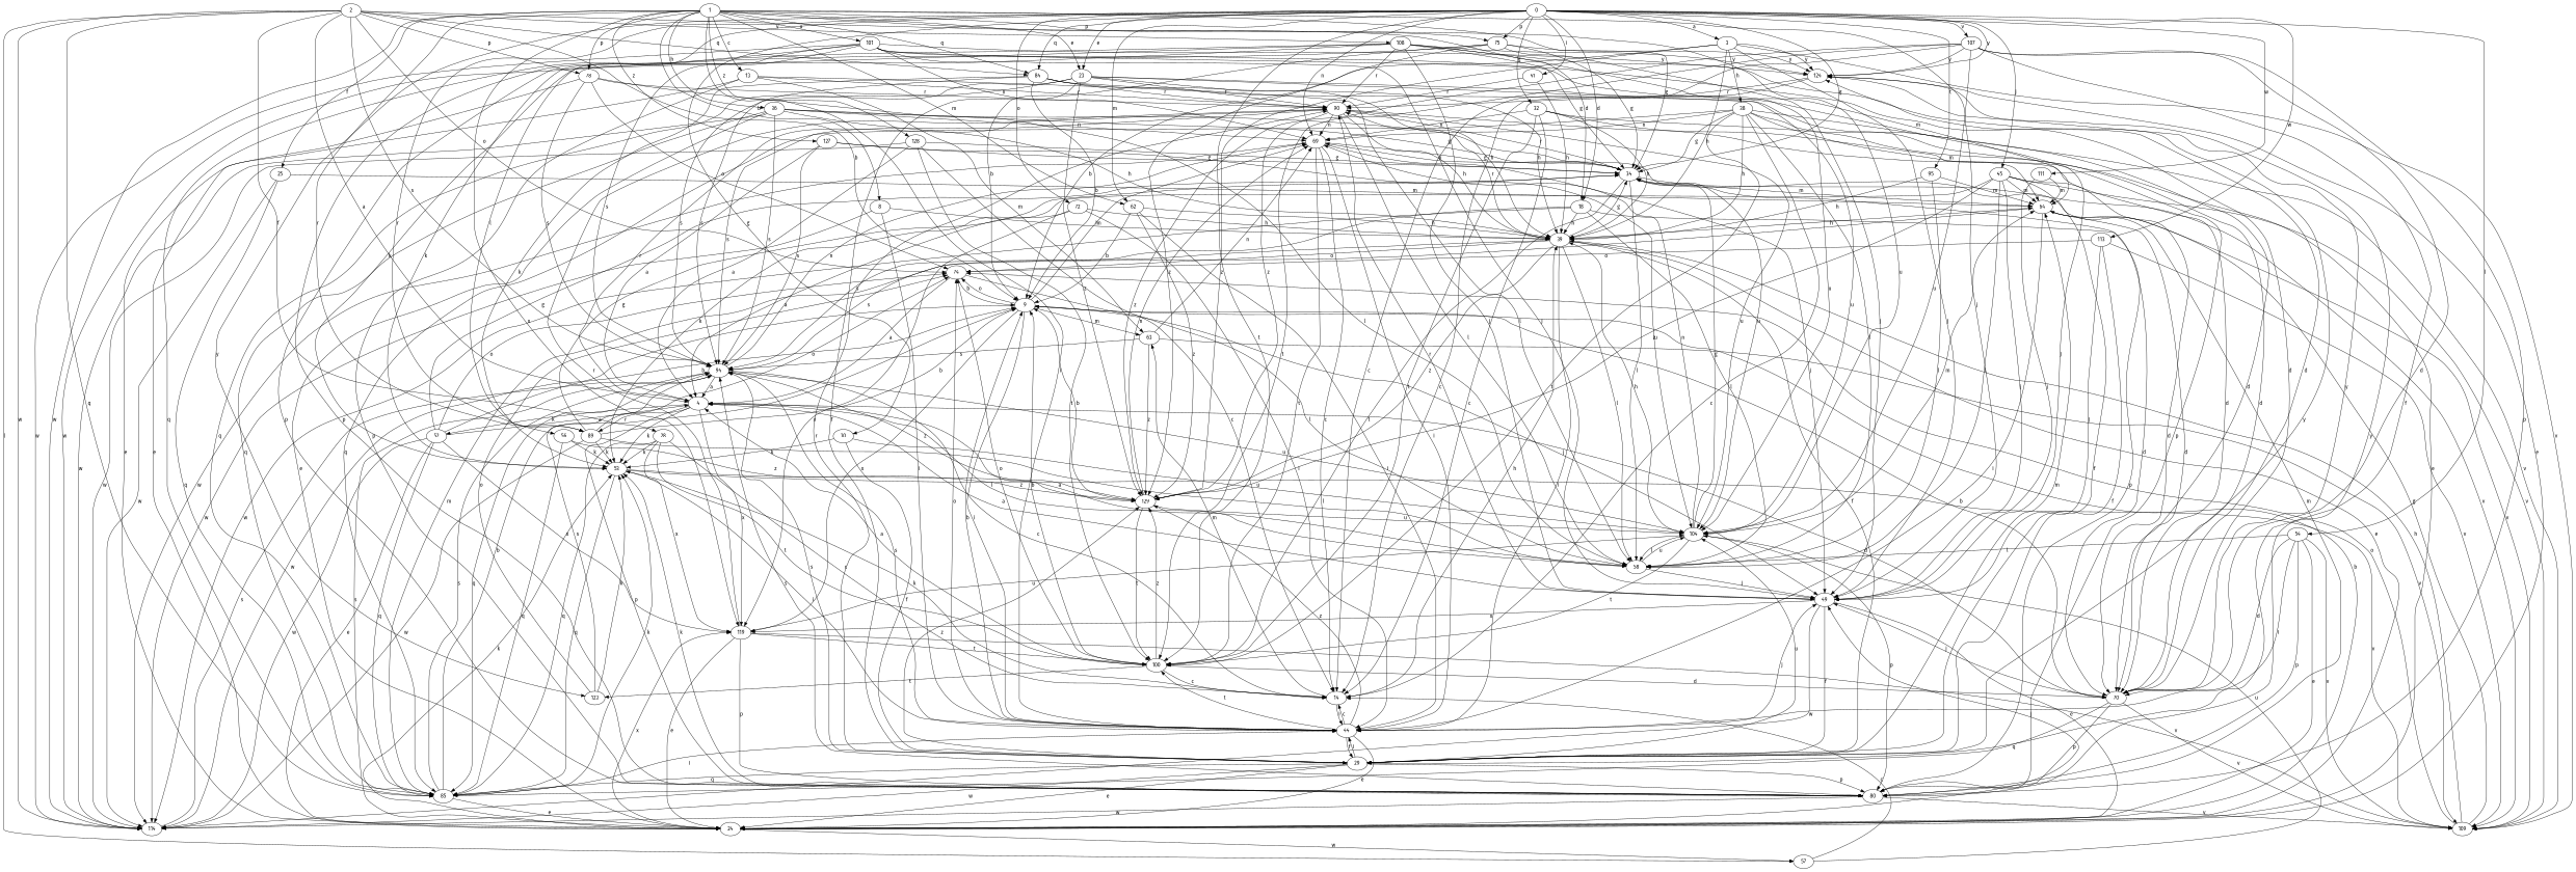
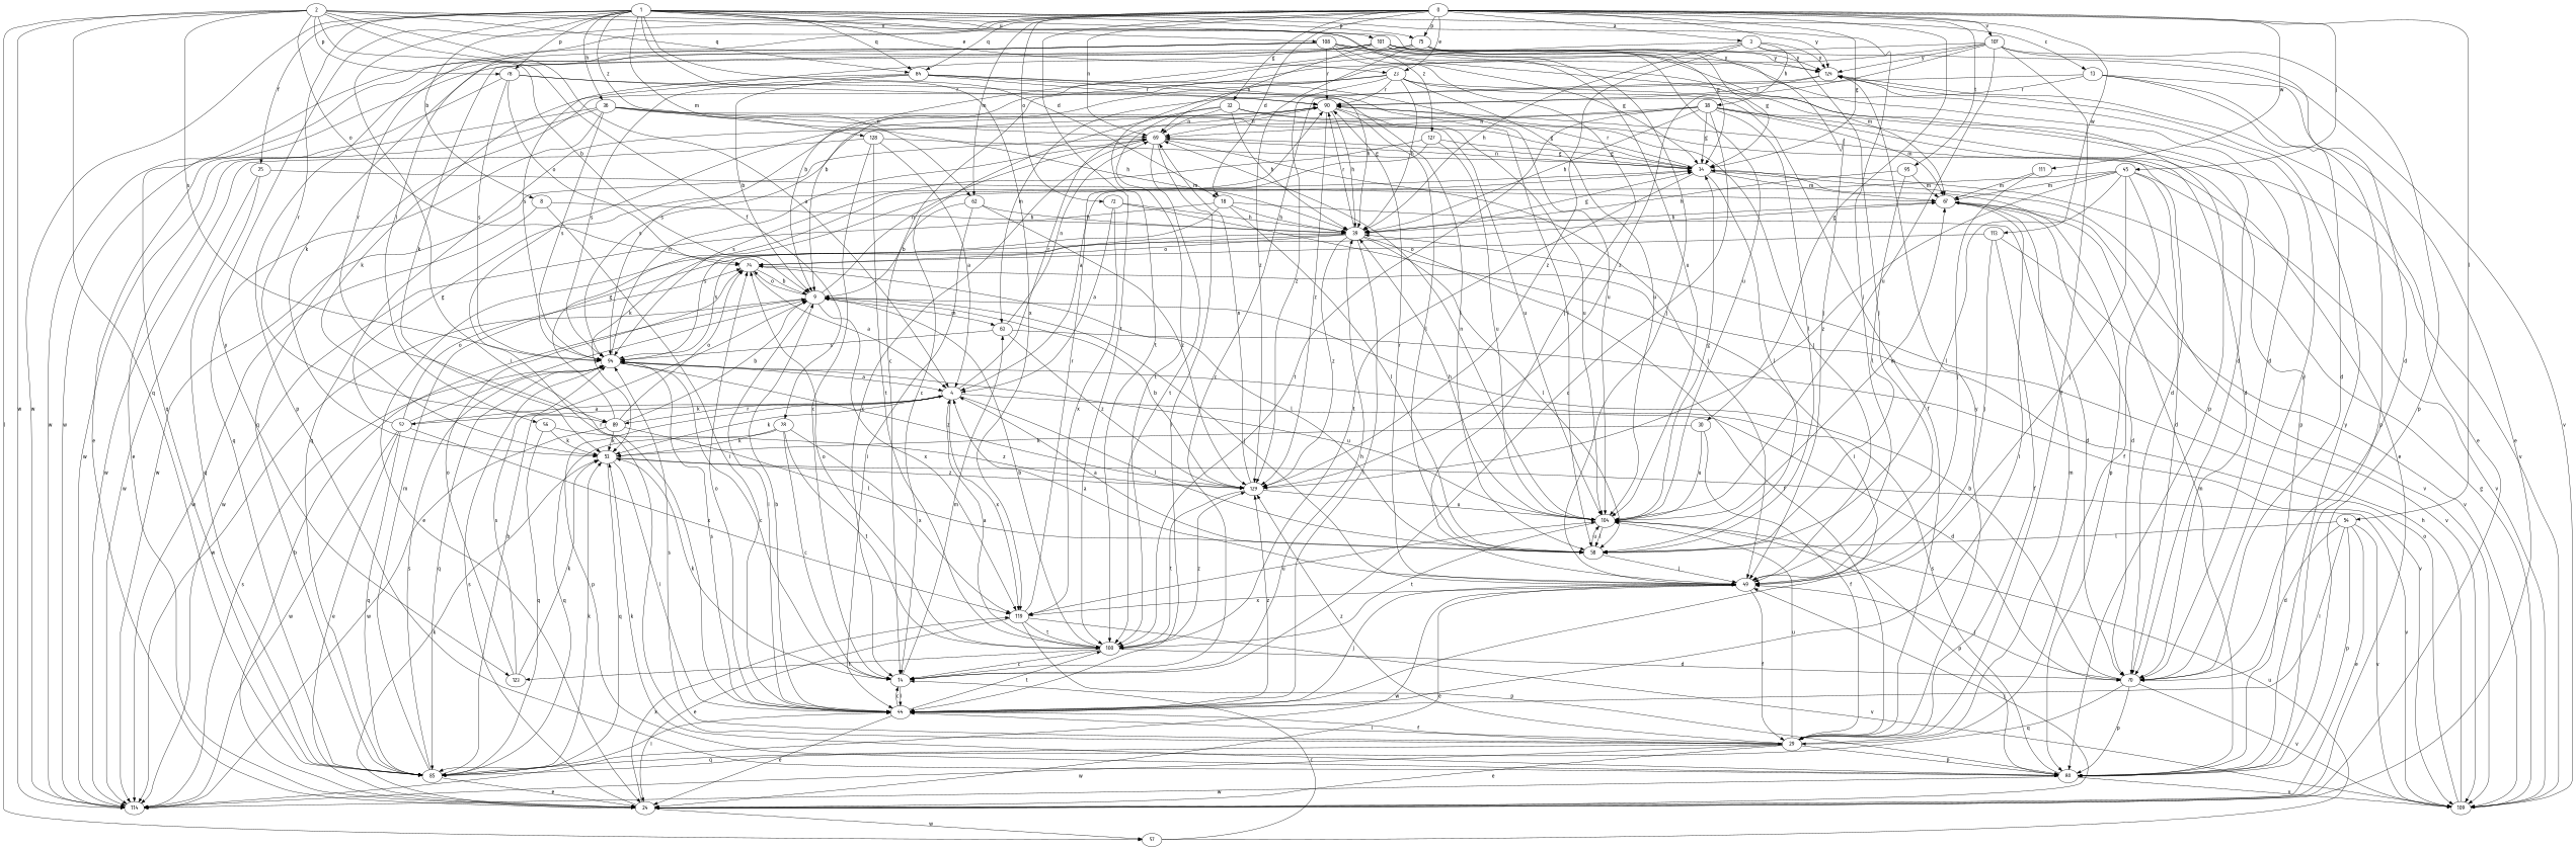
  strict digraph {
    fontname="Fira Sans"
    node [fontname="Fira Sans"]
    edge [fontname="Fira Sans"]
    0
    3
    18
    23
    30
    32
    34
-   41
    45
    54
    56
    62
    69
    72
    75
    84
    89
    95
    100
    107
    111
    113
    123
    124
    49
    9
    38
    39
    109
    129
    114
    94
    n33 [label=70]
    58
    85
    104
    80
    90
    29
    53
    24
    14
-   64
+   64 [label=67]
    44
    119
    4
    74
    1
    8
    13
    25
    36
    78
    101
    127
    128
    63
    2
    28
    57
    108
    52
    0 -> 3 [label=a]
    0 -> 18 [label=d]
    0 -> 23 [label=e]
    0 -> 30 [label=g]
    0 -> 32 [label=g]
    0 -> 34 [label=g]
-   0 -> 41 [label=i]
    0 -> 45 [label=j]
    0 -> 54 [label=l]
    0 -> 56 [label=l]
    0 -> 62 [label=m]
    0 -> 69 [label=n]
    0 -> 72 [label=o]
    0 -> 75 [label=p]
    0 -> 84 [label=q]
    0 -> 89 [label=r]
    0 -> 95 [label=t]
    0 -> 100 [label=t]
    0 -> 107 [label=v]
    0 -> 111 [label=w]
    0 -> 113 [label=w]
    0 -> 123 [label=y]
    0 -> 124 [label=y]
    3 -> 124 [label=y]
    3 -> 49 [label=j]
    3 -> 9 [label=b]
    3 -> 38 [label=h]
    3 -> 39 [label=h]
    3 -> 109 [label=v]
    3 -> 129 [label=z]
    18 -> 39 [label=h]
    18 -> 114 [label=w]
    18 -> 94 [label=s]
    18 -> n33 [label=d]
    18 -> 58 [label=l]
    23 -> 39 [label=h]
    23 -> 129 [label=z]
    23 -> 94 [label=s]
    23 -> 85 [label=q]
    23 -> 104 [label=u]
    23 -> 80 [label=p]
    23 -> 90 [label=r]
    23 -> 29 [label=f]
    30 -> 104 [label=u]
    30 -> 29 [label=f]
    30 -> 53 [label=k]
    32 -> 69 [label=n]
    32 -> 100 [label=t]
    32 -> 49 [label=j]
    32 -> 39 [label=h]
    32 -> 24 [label=e]
    32 -> 14 [label=c]
    34 -> 69 [label=n]
    34 -> 100 [label=t]
    34 -> 109 [label=v]
    34 -> 58 [label=l]
    34 -> 80 [label=p]
    34 -> 90 [label=r]
    34 -> 64 [label=m]
-   41 -> 39 [label=h]
-   41 -> 90 [label=r]
    45 -> 49 [label=j]
    45 -> 109 [label=v]
    45 -> 129 [label=z]
    45 -> n33 [label=d]
    45 -> 58 [label=l]
    45 -> 29 [label=f]
    45 -> 53 [label=k]
    45 -> 64 [label=m]
    54 -> 109 [label=v]
    54 -> n33 [label=d]
    54 -> 58 [label=l]
    54 -> 80 [label=p]
    54 -> 24 [label=e]
    54 -> 44 [label=i]
    56 -> 129 [label=z]
    56 -> 85 [label=q]
    56 -> 53 [label=k]
    62 -> 9 [label=b]
    62 -> 39 [label=h]
    62 -> 129 [label=z]
    62 -> 44 [label=i]
    69 -> 34 [label=g]
    69 -> 100 [label=t]
    69 -> 49 [label=j]
    69 -> 114 [label=w]
    69 -> 14 [label=c]
    69 -> 44 [label=i]
    72 -> 39 [label=h]
    72 -> 44 [label=i]
    72 -> 119 [label=x]
    72 -> 4 [label=a]
    75 -> 34 [label=g]
    75 -> 124 [label=y]
    75 -> 49 [label=j]
    75 -> 9 [label=b]
    75 -> 129 [label=z]
    75 -> 114 [label=w]
    84 -> 9 [label=b]
    84 -> 39 [label=h]
    84 -> 94 [label=s]
    84 -> 58 [label=l]
+   84 -> 104 [label=u]
    84 -> 90 [label=r]
    84 -> 53 [label=k]
    89 -> 34 [label=g]
    89 -> 9 [label=b]
    89 -> 114 [label=w]
    89 -> 58 [label=l]
    89 -> 53 [label=k]
    89 -> 74 [label=o]
    95 -> 39 [label=h]
    95 -> 58 [label=l]
    95 -> 64 [label=m]
    100 -> 123 [label=t]
    100 -> 9 [label=b]
    100 -> 129 [label=z]
    100 -> n33 [label=d]
    100 -> 14 [label=c]
    100 -> 4 [label=a]
    100 -> 74 [label=o]
    107 -> 100 [label=t]
    107 -> 124 [label=y]
    107 -> 129 [label=z]
    107 -> n33 [label=d]
    107 -> 104 [label=u]
    107 -> 80 [label=p]
    107 -> 29 [label=f]
    107 -> 14 [label=c]
    111 -> 49 [label=j]
    111 -> 64 [label=m]
    113 -> 49 [label=j]
    113 -> 109 [label=v]
    113 -> 29 [label=f]
    113 -> 74 [label=o]
    123 -> 94 [label=s]
    123 -> 53 [label=k]
    123 -> 74 [label=o]
    124 -> 90 [label=r]
    124 -> 24 [label=e]
    124 -> 14 [label=c]
    49 -> 114 [label=w]
    49 -> 90 [label=r]
    49 -> 29 [label=f]
    49 -> 24 [label=e]
    49 -> 119 [label=x]
    49 -> 4 [label=a]
    9 -> 69 [label=n]
    9 -> 49 [label=j]
    9 -> 114 [label=w]
    9 -> 44 [label=i]
    9 -> 119 [label=x]
    9 -> 74 [label=o]
    9 -> 63 [label=m]
    38 -> 34 [label=g]
    38 -> 69 [label=n]
    38 -> 100 [label=t]
    38 -> 39 [label=h]
    38 -> 109 [label=v]
    38 -> n33 [label=d]
    38 -> 58 [label=l]
    38 -> 85 [label=q]
    38 -> 14 [label=c]
    38 -> 64 [label=m]
    39 -> 34 [label=g]
    39 -> 129 [label=z]
    39 -> 94 [label=s]
    39 -> 58 [label=l]
    39 -> 90 [label=r]
    39 -> 29 [label=f]
    39 -> 24 [label=e]
    39 -> 44 [label=i]
    39 -> 74 [label=o]
    109 -> 34 [label=g]
    109 -> 39 [label=h]
    109 -> 74 [label=o]
    129 -> 69 [label=n]
    129 -> 100 [label=t]
    129 -> 9 [label=b]
    129 -> 104 [label=u]
    114 -> 94 [label=s]
    94 -> 69 [label=n]
    94 -> 129 [label=z]
    94 -> 85 [label=q]
    94 -> 104 [label=u]
    94 -> 14 [label=c]
    94 -> 4 [label=a]
    n33 -> 124 [label=y]
    n33 -> 49 [label=j]
    n33 -> 9 [label=b]
    n33 -> 109 [label=v]
    n33 -> 85 [label=q]
    n33 -> 80 [label=p]
    58 -> 49 [label=j]
    58 -> 104 [label=u]
    58 -> 4 [label=a]
    85 -> 9 [label=b]
    85 -> 94 [label=s]
    85 -> 53 [label=k]
    85 -> 24 [label=e]
    85 -> 64 [label=m]
    85 -> 44 [label=i]
    104 -> 34 [label=g]
    104 -> 69 [label=n]
    104 -> 100 [label=t]
    104 -> 39 [label=h]
    104 -> 58 [label=l]
    104 -> 80 [label=p]
    104 -> 64 [label=m]
    80 -> 124 [label=y]
    80 -> 109 [label=v]
    80 -> 114 [label=w]
    80 -> 94 [label=s]
    80 -> 53 [label=k]
    80 -> 64 [label=m]
    90 -> 69 [label=n]
    90 -> 39 [label=h]
    90 -> 129 [label=z]
    90 -> 94 [label=s]
    90 -> n33 [label=d]
    90 -> 58 [label=l]
    90 -> 104 [label=u]
    29 -> 124 [label=y]
    29 -> 129 [label=z]
    29 -> 114 [label=w]
    29 -> 94 [label=s]
    29 -> 85 [label=q]
    29 -> 104 [label=u]
    29 -> 80 [label=p]
    29 -> 90 [label=r]
    29 -> 24 [label=e]
    29 -> 64 [label=m]
    29 -> 44 [label=i]
    53 -> 109 [label=v]
    53 -> 129 [label=z]
    53 -> 85 [label=q]
    53 -> 44 [label=i]
    24 -> 49 [label=j]
    24 -> 9 [label=b]
    24 -> 94 [label=s]
    24 -> 53 [label=k]
    24 -> 119 [label=x]
    24 -> 57 [label=w]
    14 -> 39 [label=h]
    14 -> 53 [label=k]
    14 -> 44 [label=i]
    14 -> 63 [label=m]
    64 -> 39 [label=h]
    64 -> 109 [label=v]
    64 -> n33 [label=d]
    64 -> 44 [label=i]
    44 -> 100 [label=t]
    44 -> 49 [label=j]
    44 -> 9 [label=b]
    44 -> 129 [label=z]
    44 -> 94 [label=s]
    44 -> 29 [label=f]
    44 -> 24 [label=e]
    44 -> 14 [label=c]
    44 -> 74 [label=o]
    119 -> 100 [label=t]
    119 -> 109 [label=v]
    119 -> 104 [label=u]
    119 -> 80 [label=p]
    119 -> 90 [label=r]
    119 -> 24 [label=e]
    4 -> 89 [label=r]
    4 -> n33 [label=d]
    4 -> 58 [label=l]
    4 -> 80 [label=p]
    4 -> 90 [label=r]
    4 -> 53 [label=k]
    4 -> 119 [label=x]
    4 -> 52 [label=k]
    74 -> 9 [label=b]
    74 -> 58 [label=l]
    74 -> 4 [label=a]
    1 -> 18 [label=d]
    1 -> 23 [label=e]
    1 -> 34 [label=g]
    1 -> 62 [label=m]
    1 -> 75 [label=p]
    1 -> 84 [label=q]
    1 -> 89 [label=r]
    1 -> 49 [label=j]
    1 -> 114 [label=w]
    1 -> 44 [label=i]
    1 -> 119 [label=x]
    1 -> 8 [label=b]
    1 -> 13 [label=c]
    1 -> 25 [label=f]
    1 -> 36 [label=h]
    1 -> 78 [label=p]
    1 -> 101 [label=u]
    1 -> 127 [label=z]
    1 -> 128 [label=z]
    8 -> 39 [label=h]
    8 -> 114 [label=w]
    8 -> 44 [label=i]
    13 -> n33 [label=d]
    13 -> 80 [label=p]
    13 -> 90 [label=r]
    13 -> 24 [label=e]
    13 -> 63 [label=m]
    25 -> 114 [label=w]
    25 -> 85 [label=q]
    25 -> 64 [label=m]
    36 -> 34 [label=g]
    36 -> 69 [label=n]
    36 -> 39 [label=h]
    36 -> 114 [label=w]
    36 -> 94 [label=s]
    36 -> 85 [label=q]
    36 -> 104 [label=u]
    36 -> 24 [label=e]
    78 -> 94 [label=s]
    78 -> 58 [label=l]
    78 -> 90 [label=r]
    78 -> 24 [label=e]
    78 -> 74 [label=o]
    101 -> 69 [label=n]
    101 -> 124 [label=y]
    101 -> 49 [label=j]
    101 -> 114 [label=w]
    101 -> 94 [label=s]
    101 -> n33 [label=d]
    101 -> 104 [label=u]
    101 -> 80 [label=p]
    101 -> 53 [label=k]
    127 -> 34 [label=g]
    127 -> 94 [label=s]
    127 -> 104 [label=u]
    127 -> 4 [label=a]
    128 -> 34 [label=g]
    128 -> 100 [label=t]
    128 -> 114 [label=w]
    128 -> 14 [label=c]
    128 -> 4 [label=a]
    63 -> 69 [label=n]
    63 -> 109 [label=v]
    63 -> 129 [label=z]
    63 -> 94 [label=s]
    2 -> 84 [label=q]
    2 -> 9 [label=b]
    2 -> 114 [label=w]
    2 -> 94 [label=s]
    2 -> 85 [label=q]
    2 -> 104 [label=u]
    2 -> 4 [label=a]
    2 -> 74 [label=o]
    2 -> 78 [label=p]
    2 -> 28 [label=f]
    2 -> 57 [label=l]
    2 -> 108 [label=v]
    28 -> 100 [label=t]
    28 -> 85 [label=q]
    28 -> 53 [label=k]
    28 -> 14 [label=c]
    28 -> 119 [label=x]
    57 -> 104 [label=u]
    57 -> 14 [label=c]
    108 -> 34 [label=g]
    108 -> 124 [label=y]
    108 -> 49 [label=j]
    108 -> n33 [label=d]
    108 -> 85 [label=q]
    108 -> 80 [label=p]
    108 -> 90 [label=r]
    108 -> 53 [label=k]
    108 -> 64 [label=m]
    52 -> 34 [label=g]
    52 -> 9 [label=b]
    52 -> 114 [label=w]
    52 -> 85 [label=q]
    52 -> 24 [label=e]
    52 -> 119 [label=x]
    52 -> 4 [label=a]
    52 -> 74 [label=o]
  }
